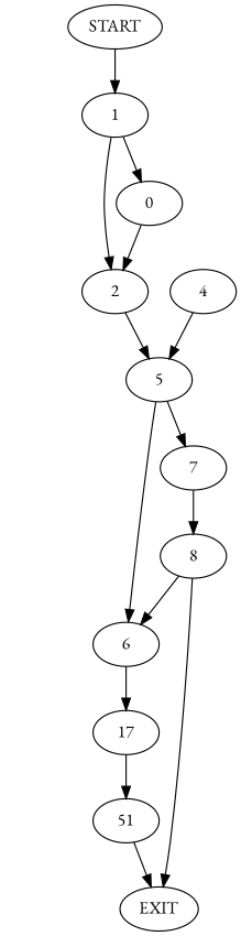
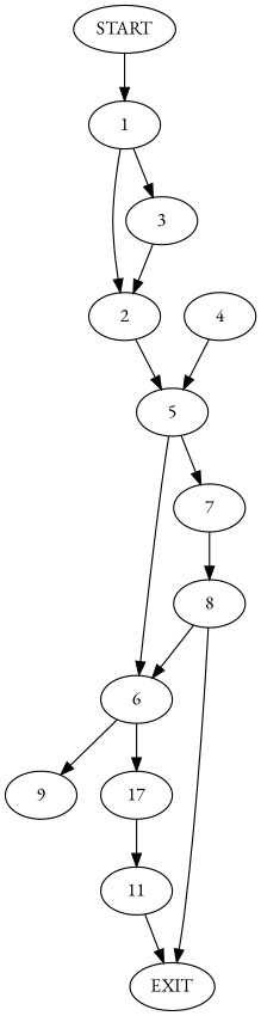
  digraph {
    fontname="EB Garamond"
    node [fontname="EB Garamond"]
    edge [fontname="EB Garamond"]
    n1 [label=START]
    1
    2
-   3 [label=0]
+   3
    n5 [label=EXIT]
    5
    6
    7
    4
+   9
    n11 [label=17]
    8
-   11 [label=51]
+   11
    n1 -> 1
    1 -> 2
    1 -> 3
    2 -> 5
    3 -> 2
    5 -> 6
    5 -> 7
+   6 -> 9
    6 -> n11
    7 -> 8
    4 -> 5
    n11 -> 11
    8 -> n5
    8 -> 6
    11 -> n5
  }
